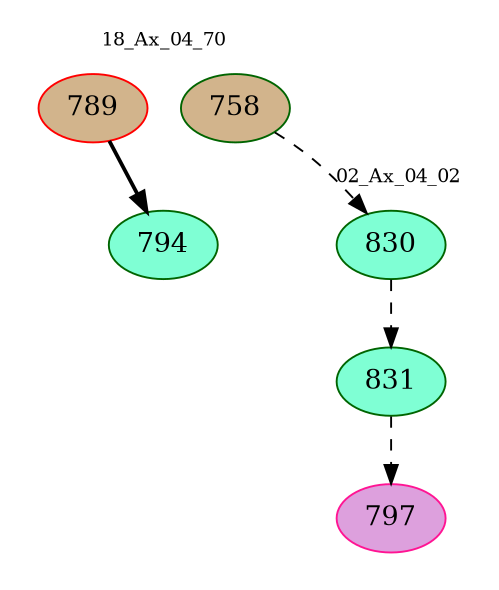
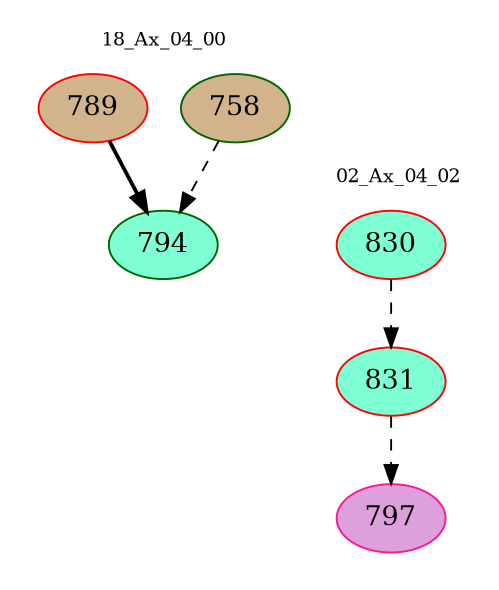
  digraph {
    node [color=darkgreen fillcolor=aquamarine style=filled]
    edge [color=black style=dashed]
    n1 [fillcolor=tan label=758]
    n2 [label=794]
    n3 [color=red fillcolor=tan label=789]
-   n4 [label=830]
-   n5 [label=831]
+   n4 [color=red label=830]
+   n5 [color=red label=831]
    n6 [color=deeppink fillcolor=plum label=797]
    subgraph cluster_1 {
      color=white
      fontsize=10
-     label="18_Ax_04_70"
+     label="18_Ax_04_00"
      n1
      n2
      n3
    }
    subgraph cluster_2 {
      color=white
      fontsize=10
      label="02_Ax_04_02"
      n4
      n5
      n6
    }
-   n1 -> n4
+   n1 -> n2
    n3 -> n2 [style=bold]
    n4 -> n5
    n5 -> n6
  }
